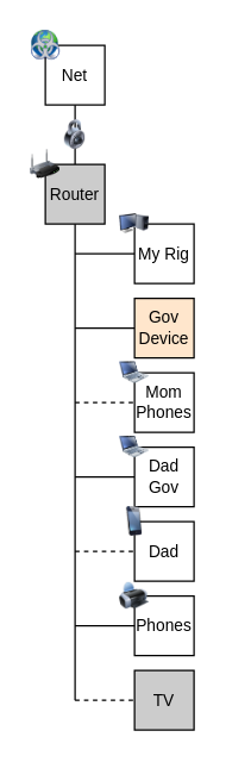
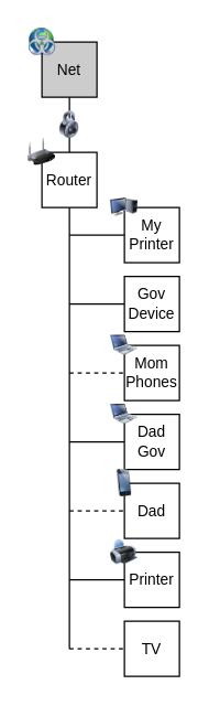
  <mxCell id="0" />
  <mxCell id="1" parent="0" />
- <mxCell id="2" value="Net" style="whiteSpace=wrap;html=1;aspect=fixed;fontSize=11;" vertex="1" parent="1"><mxGeometry x="30" y="30" width="40" height="40" as="geometry" /></mxCell>
+ <mxCell id="2" value="Net" style="whiteSpace=wrap;html=1;aspect=fixed;fontSize=11;fillColor=#cccccc;" vertex="1" parent="1"><mxGeometry x="30" y="30" width="40" height="40" as="geometry" /></mxCell>
  <mxCell id="3" value="" style="endArrow=none;html=1;rounded=0;" edge="1" parent="1"><mxGeometry width="50" height="50" relative="1" as="geometry"><mxPoint x="50" y="110" as="sourcePoint" /><mxPoint x="50" y="70" as="targetPoint" /></mxGeometry></mxCell>
- <mxCell id="4" value="Router" style="whiteSpace=wrap;html=1;aspect=fixed;fontSize=11;fillColor=#cccccc;" vertex="1" parent="1"><mxGeometry x="30" y="110" width="40" height="40" as="geometry" /></mxCell>
+ <mxCell id="4" value="Router" style="whiteSpace=wrap;html=1;aspect=fixed;fontSize=11;" vertex="1" parent="1"><mxGeometry x="30" y="110" width="40" height="40" as="geometry" /></mxCell>
  <mxCell id="5" value="" style="endArrow=none;html=1;rounded=0;entryX=0.5;entryY=1;entryDx=0;entryDy=0;" edge="1" parent="1" target="4"><mxGeometry width="50" height="50" relative="1" as="geometry"><mxPoint x="50" y="470" as="sourcePoint" /><mxPoint x="220" y="160" as="targetPoint" /></mxGeometry></mxCell>
  <mxCell id="6" value="" style="endArrow=none;html=1;rounded=0;" edge="1" parent="1"><mxGeometry width="50" height="50" relative="1" as="geometry"><mxPoint x="50" y="170" as="sourcePoint" /><mxPoint x="90" y="170" as="targetPoint" /></mxGeometry></mxCell>
- <mxCell id="7" value="My Rig" style="whiteSpace=wrap;html=1;aspect=fixed;fontSize=11;" vertex="1" parent="1"><mxGeometry x="90" y="150" width="40" height="40" as="geometry" /></mxCell>
+ <mxCell id="7" value="My Printer" style="whiteSpace=wrap;html=1;aspect=fixed;fontSize=11;" vertex="1" parent="1"><mxGeometry x="90" y="150" width="40" height="40" as="geometry" /></mxCell>
  <mxCell id="8" value="" style="endArrow=none;html=1;rounded=0;" edge="1" parent="1"><mxGeometry width="50" height="50" relative="1" as="geometry"><mxPoint x="50" y="220" as="sourcePoint" /><mxPoint x="90" y="220" as="targetPoint" /></mxGeometry></mxCell>
- <mxCell id="9" value="Gov Device" style="whiteSpace=wrap;html=1;aspect=fixed;fontSize=11;fillColor=#ffe6cc;" vertex="1" parent="1"><mxGeometry x="90" y="200" width="40" height="40" as="geometry" /></mxCell>
+ <mxCell id="9" value="Gov Device" style="whiteSpace=wrap;html=1;aspect=fixed;fontSize=11;" vertex="1" parent="1"><mxGeometry x="90" y="200" width="40" height="40" as="geometry" /></mxCell>
  <mxCell id="10" value="" style="endArrow=none;html=1;rounded=0;dashed=1;" edge="1" parent="1"><mxGeometry width="50" height="50" relative="1" as="geometry"><mxPoint x="50" y="270" as="sourcePoint" /><mxPoint x="90" y="270" as="targetPoint" /></mxGeometry></mxCell>
  <mxCell id="11" value="Mom Phones" style="whiteSpace=wrap;html=1;aspect=fixed;fontSize=11;" vertex="1" parent="1"><mxGeometry x="90" y="250" width="40" height="40" as="geometry" /></mxCell>
  <mxCell id="12" value="" style="endArrow=none;html=1;rounded=0;" edge="1" parent="1"><mxGeometry width="50" height="50" relative="1" as="geometry"><mxPoint x="50" y="320" as="sourcePoint" /><mxPoint x="90" y="320" as="targetPoint" /></mxGeometry></mxCell>
  <mxCell id="13" value="Dad Gov" style="whiteSpace=wrap;html=1;aspect=fixed;fontSize=11;" vertex="1" parent="1"><mxGeometry x="90" y="300" width="40" height="40" as="geometry" /></mxCell>
  <mxCell id="14" value="" style="endArrow=none;html=1;rounded=0;dashed=1;" edge="1" parent="1"><mxGeometry width="50" height="50" relative="1" as="geometry"><mxPoint x="50" y="370" as="sourcePoint" /><mxPoint x="90" y="370" as="targetPoint" /></mxGeometry></mxCell>
  <mxCell id="15" value="Dad" style="whiteSpace=wrap;html=1;aspect=fixed;fontSize=11;" vertex="1" parent="1"><mxGeometry x="90" y="350" width="40" height="40" as="geometry" /></mxCell>
  <mxCell id="16" value="" style="image;html=1;labelBackgroundColor=#ffffff;image=img/lib/clip_art/networking/Wireless_Router_128x128.png;rounded=1;shadow=0;comic=0;strokeWidth=2;fontSize=22" vertex="1" parent="1"><mxGeometry x="20" y="100" width="20" height="20" as="geometry" /></mxCell>
  <mxCell id="17" value="" style="image;html=1;image=img/lib/clip_art/computers/Netbook_128x128.png;rounded=1;shadow=0;comic=0;strokeWidth=2;" vertex="1" parent="1"><mxGeometry x="80" y="240" width="20" height="20" as="geometry" /></mxCell>
  <mxCell id="18" value="" style="image;html=1;image=img/lib/clip_art/computers/Netbook_128x128.png;rounded=1;shadow=0;comic=0;strokeWidth=2;" vertex="1" parent="1"><mxGeometry x="80" y="290" width="20" height="20" as="geometry" /></mxCell>
  <mxCell id="19" value="" style="image;html=1;labelBackgroundColor=#ffffff;image=img/lib/clip_art/telecommunication/iPhone_128x128.png;rounded=1;shadow=0;comic=0;strokeWidth=2;fontSize=22" vertex="1" parent="1"><mxGeometry x="80" y="340" width="20" height="20" as="geometry" /></mxCell>
  <mxCell id="20" value="" style="image;html=1;labelBackgroundColor=#ffffff;image=img/lib/clip_art/computers/Monitor_Tower_128x128.png;rounded=1;shadow=0;comic=0;strokeWidth=2;fontSize=22" vertex="1" parent="1"><mxGeometry x="80" y="140" width="20" height="20" as="geometry" /></mxCell>
- <mxCell id="21" value="Phones" style="whiteSpace=wrap;html=1;aspect=fixed;fontSize=11;" vertex="1" parent="1"><mxGeometry x="90" y="400" width="40" height="40" as="geometry" /></mxCell>
+ <mxCell id="21" value="Printer" style="whiteSpace=wrap;html=1;aspect=fixed;fontSize=11;" vertex="1" parent="1"><mxGeometry x="90" y="400" width="40" height="40" as="geometry" /></mxCell>
  <mxCell id="22" value="" style="endArrow=none;html=1;rounded=0;" edge="1" parent="1"><mxGeometry width="50" height="50" relative="1" as="geometry"><mxPoint x="50" y="420" as="sourcePoint" /><mxPoint x="90" y="420" as="targetPoint" /></mxGeometry></mxCell>
- <mxCell id="23" value="TV" style="whiteSpace=wrap;html=1;aspect=fixed;fontSize=11;fillColor=#cccccc;" vertex="1" parent="1"><mxGeometry x="90" y="450" width="40" height="40" as="geometry" /></mxCell>
+ <mxCell id="23" value="TV" style="whiteSpace=wrap;html=1;aspect=fixed;fontSize=11;" vertex="1" parent="1"><mxGeometry x="90" y="450" width="40" height="40" as="geometry" /></mxCell>
  <mxCell id="24" value="" style="endArrow=none;html=1;rounded=0;dashed=1;" edge="1" parent="1"><mxGeometry width="50" height="50" relative="1" as="geometry"><mxPoint x="50" y="470" as="sourcePoint" /><mxPoint x="90" y="470" as="targetPoint" /></mxGeometry></mxCell>
  <mxCell id="25" value="" style="image;html=1;labelBackgroundColor=#ffffff;image=img/lib/clip_art/computers/Printer_128x128.png;rounded=1;shadow=0;comic=0;strokeWidth=2;fontSize=22;" vertex="1" parent="1"><mxGeometry x="80" y="390" width="20" height="20" as="geometry" /></mxCell>
  <mxCell id="26" value="" style="image;html=1;image=img/lib/clip_art/general/Lock_128x128.png" vertex="1" parent="1"><mxGeometry x="35" y="80" width="30" height="20" as="geometry" /></mxCell>
  <mxCell id="27" value="" style="image;html=1;image=img/lib/clip_art/general/Earth_globe_128x128.png" vertex="1" parent="1"><mxGeometry x="20" y="20" width="20" height="20" as="geometry" /></mxCell>
  <mxCell id="28" value="" style="fontColor=#0066CC;verticalAlign=top;verticalLabelPosition=bottom;labelPosition=center;align=center;html=1;outlineConnect=0;fillColor=#CCCCCC;strokeColor=#6881B3;gradientColor=none;gradientDirection=north;strokeWidth=2;shape=mxgraph.networks.virus;" vertex="1" parent="1"><mxGeometry x="20" y="20" width="20" height="20" as="geometry" /></mxCell>
  <mxCell id="29" value="" style="fontColor=#0066CC;verticalAlign=top;verticalLabelPosition=bottom;labelPosition=center;align=center;html=1;outlineConnect=0;fillColor=#CCCCCC;strokeColor=#6881B3;gradientColor=none;gradientDirection=north;strokeWidth=2;shape=mxgraph.networks.virus;" vertex="1" parent="1"><mxGeometry x="20" y="20" width="20" height="20" as="geometry" /></mxCell>
